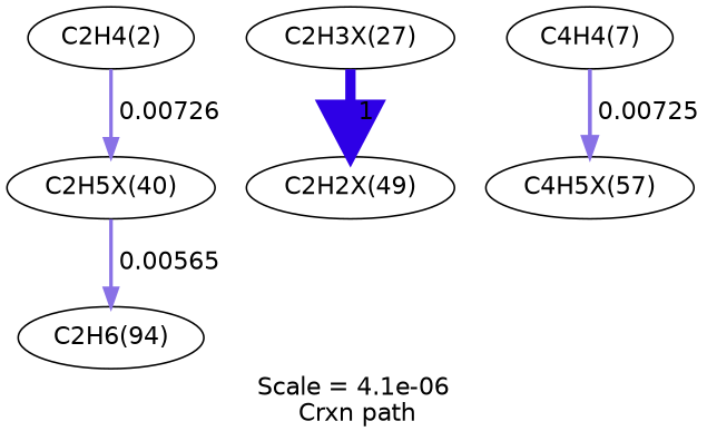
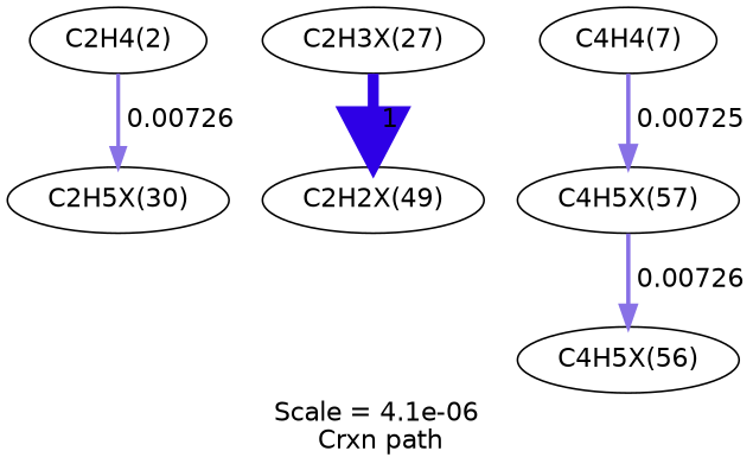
  digraph {
    fontname=Helvetica
    label="Scale = 4.1e-06\l Crxn path"
    node [fontname=Helvetica]
    edge [arrowsize=1.14 color="0.7, 0.507, 0.9" fontname=Helvetica style="setlinewidth(2.28)"]
    n1 [label="C2H4(2)"]
-   n2 [label="C2H5X(40)"]
+   n2 [label="C2H5X(30)"]
    n3 [label="C2H3X(27)"]
    n4 [label="C2H2X(49)"]
-   n5 [label="C2H6(94)"]
    n6 [label="C4H4(7)"]
    n7 [label="C4H5X(57)"]
+   n8 [label="C4H5X(56)"]
    n1 -> n2 [arrowsize=1.03 color="0.7, 0.505, 0.9" label=" 0.00726" style="setlinewidth(2.06)"]
-   n2 -> n5 [arrowsize=1.05 color="0.7, 0.506, 0.9" label=" 0.00565" style="setlinewidth(2.09)"]
    n3 -> n4 [arrowsize=3 color="0.7, 1.5, 0.9" label=" 1" style="setlinewidth(6)"]
    n6 -> n7 [label=" 0.00725"]
+   n7 -> n8 [label=" 0.00726"]
  }
